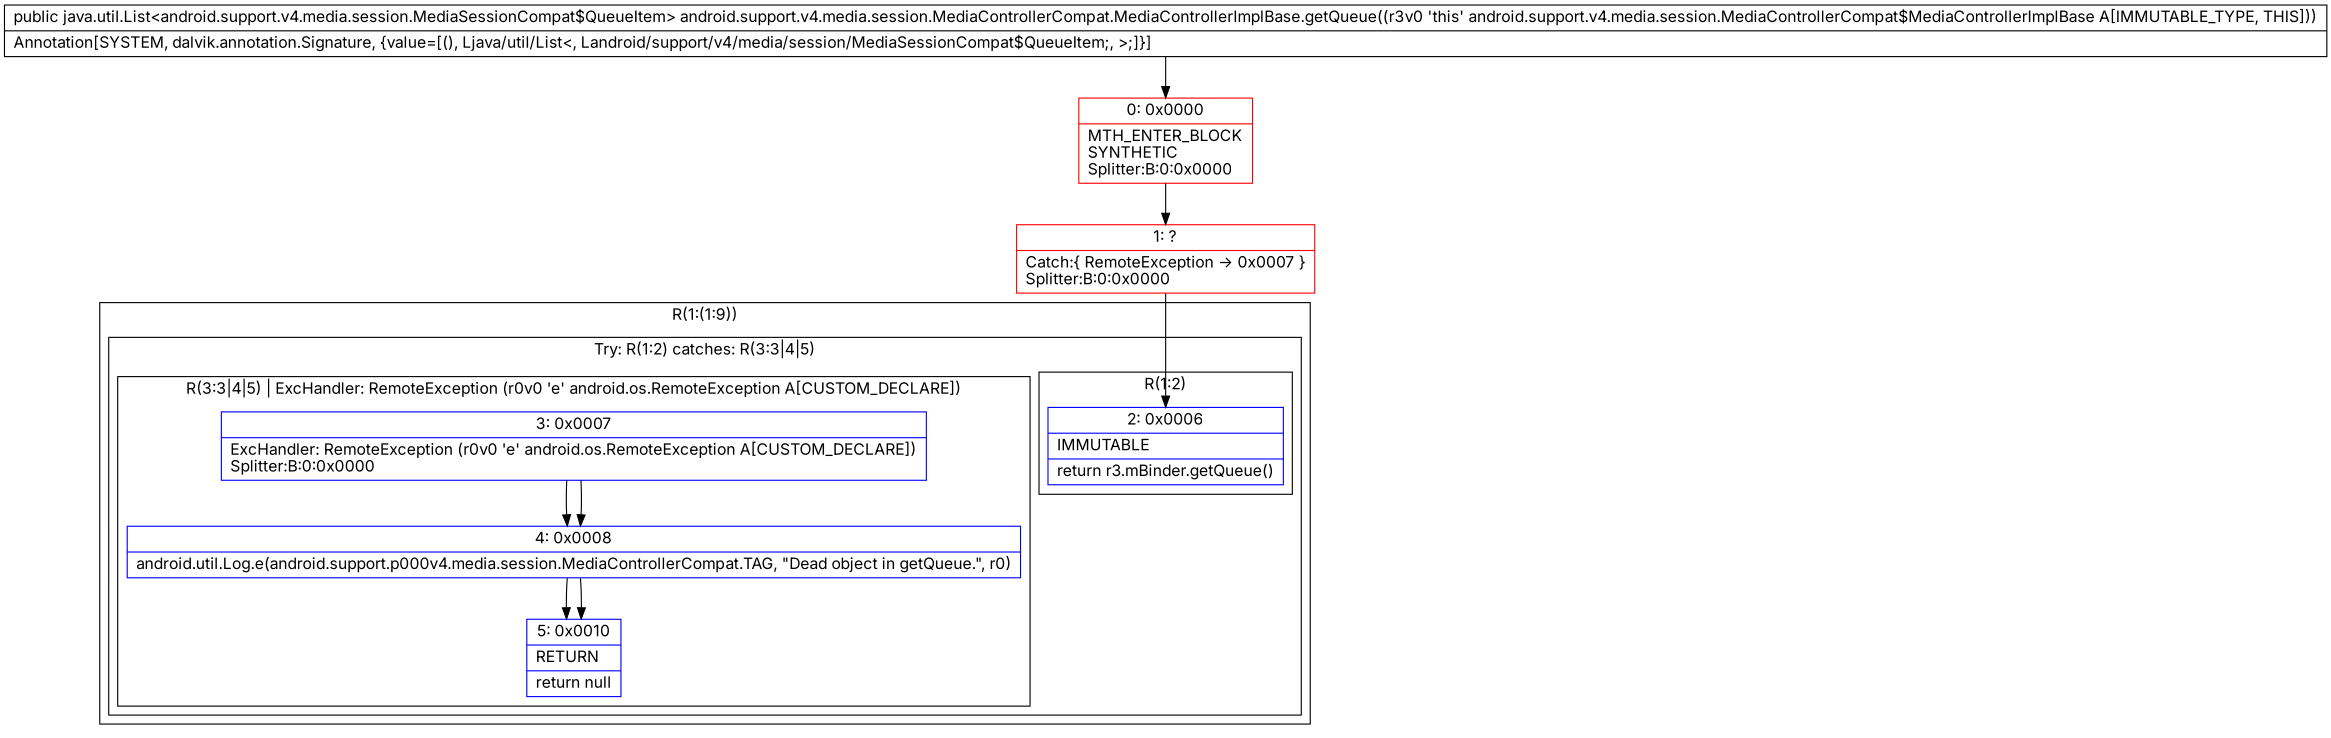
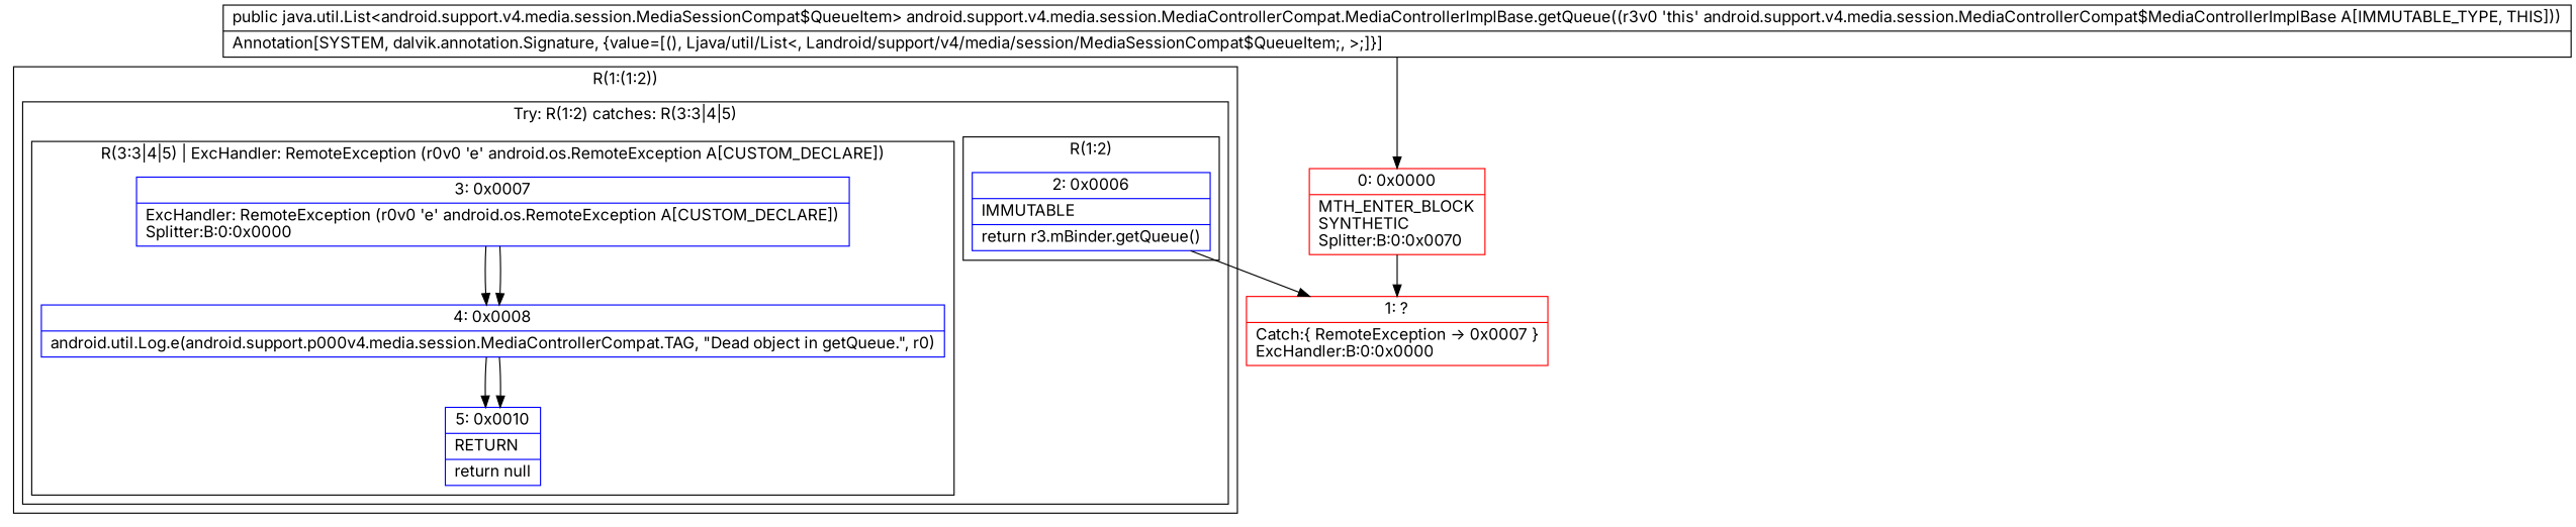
  digraph {
    fontname=Inter
    node [color=blue fontname=Inter shape=record]
    edge [fontname=Inter]
    n1 [label="{2\:\ 0x0006|IMMUTABLE\l|return r3.mBinder.getQueue()\l}"]
    n2 [label="{3\:\ 0x0007|ExcHandler: RemoteException (r0v0 'e' android.os.RemoteException A[CUSTOM_DECLARE])\lSplitter:B:0:0x0000\l}"]
    n3 [label="{4\:\ 0x0008|android.util.Log.e(android.support.p000v4.media.session.MediaControllerCompat.TAG, \"Dead object in getQueue.\", r0)\l}"]
    n4 [label="{5\:\ 0x0010|RETURN\l|return null\l}"]
-   n5 [color=red label="{0\:\ 0x0000|MTH_ENTER_BLOCK\lSYNTHETIC\lSplitter:B:0:0x0000\l}"]
-   n6 [color=red label="{1\:\ ?|Catch:\{ RemoteException \-\> 0x0007 \}\lSplitter:B:0:0x0000\l}"]
+   n5 [color=red label="{0\:\ 0x0000|MTH_ENTER_BLOCK\lSYNTHETIC\lSplitter:B:0:0x0070\l}"]
+   n6 [color=red label="{1\:\ ?|Catch:\{ RemoteException \-\> 0x0007 \}\lExcHandler:B:0:0x0000\l}"]
    n7 [label="{public java.util.List\<android.support.v4.media.session.MediaSessionCompat$QueueItem\> android.support.v4.media.session.MediaControllerCompat.MediaControllerImplBase.getQueue((r3v0 'this' android.support.v4.media.session.MediaControllerCompat$MediaControllerImplBase A[IMMUTABLE_TYPE, THIS]))  | Annotation[SYSTEM, dalvik.annotation.Signature, \{value=[(), Ljava\/util\/List\<, Landroid\/support\/v4\/media\/session\/MediaSessionCompat$QueueItem;, \>;]\}]\l}" color=""]
    subgraph cluster_1 {
-     label="R(1:(1:9))"
+     label="R(1:(1:2))"
      subgraph cluster_2 {
        label="Try: R(1:2) catches: R(3:3|4|5)"
        subgraph cluster_3 {
          label="R(1:2)"
          n1
        }
        subgraph cluster_4 {
          label="R(3:3|4|5) | ExcHandler: RemoteException (r0v0 'e' android.os.RemoteException A[CUSTOM_DECLARE])\l"
          n2
          n3
          n4
        }
      }
    }
    subgraph cluster_5 {
      label="R(3:3|4|5) | ExcHandler: RemoteException (r0v0 'e' android.os.RemoteException A[CUSTOM_DECLARE])\l"
    }
    n2 -> n3
    n2 -> n3
    n3 -> n4
    n3 -> n4
    n5 -> n6
-   n6 -> n1
+   n1 -> n6
    n7 -> n5
  }
